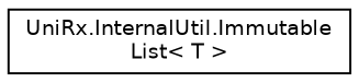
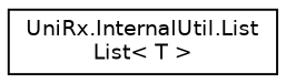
  digraph {
    rankdir=LR
-   n1 [color=black fillcolor=white fontname=Helvetica fontsize=10 height=0.2 label="UniRx.InternalUtil.Immutable\lList\< T \>" shape=record style=filled width=0.4]
+   n1 [color=black fillcolor=white fontname=Helvetica fontsize=10 height=0.2 label="UniRx.InternalUtil.List\lList\< T \>" shape=record style=filled width=0.4]
  }
